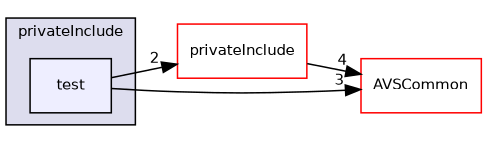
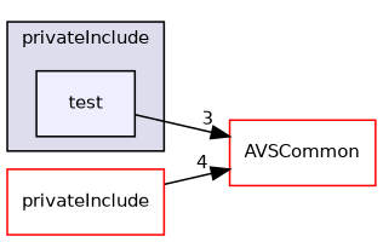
  digraph {
    compound=true
    rankdir=LR
    node [fillcolor=white fontname=Helvetica fontsize=10 shape=box style=filled color=red]
    edge [labeldistance=1.5 labelfontname=Helvetica labelfontsize=10]
    n1 [fillcolor="#eeeeff" label=test pencolor=black color=""]
    n2 [label=privateInclude]
    n3 [label=AVSCommon]
    subgraph cluster_1 {
      bgcolor="#ddddee"
      fontname=Helvetica
      fontsize=10
      label=privateInclude
      pencolor=black
      n1
    }
-   n1 -> n2 [headlabel=2]
    n1 -> n3 [headlabel=3]
    n2 -> n3 [headlabel=4]
  }
